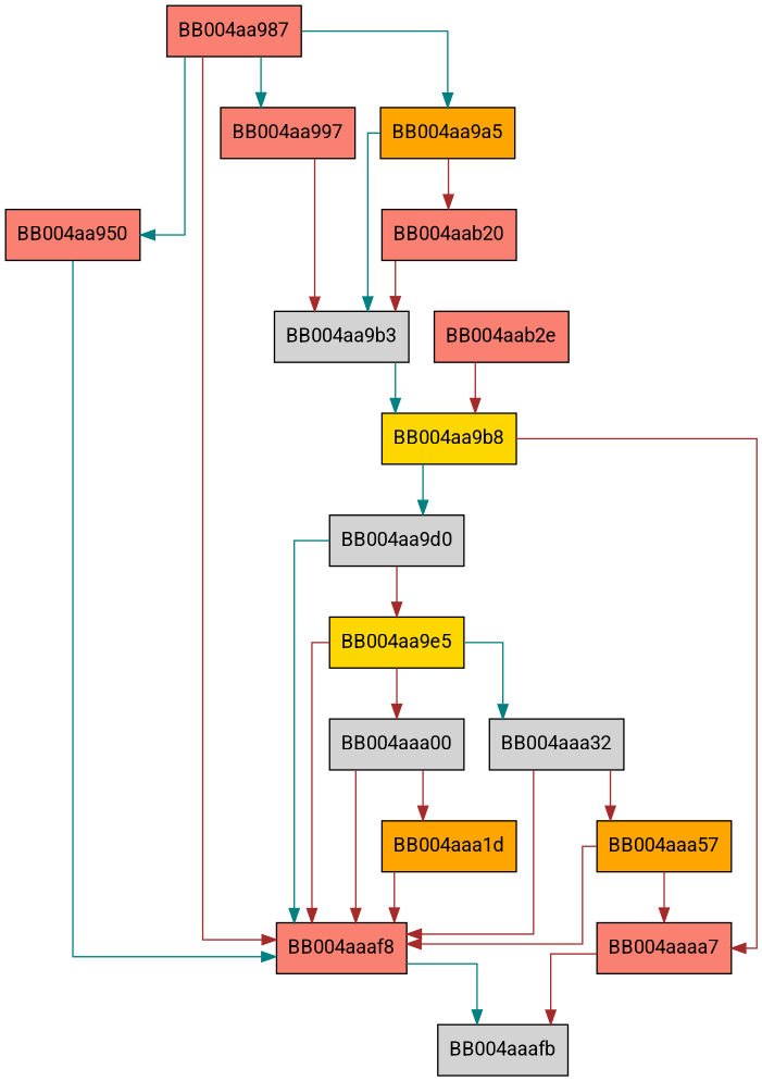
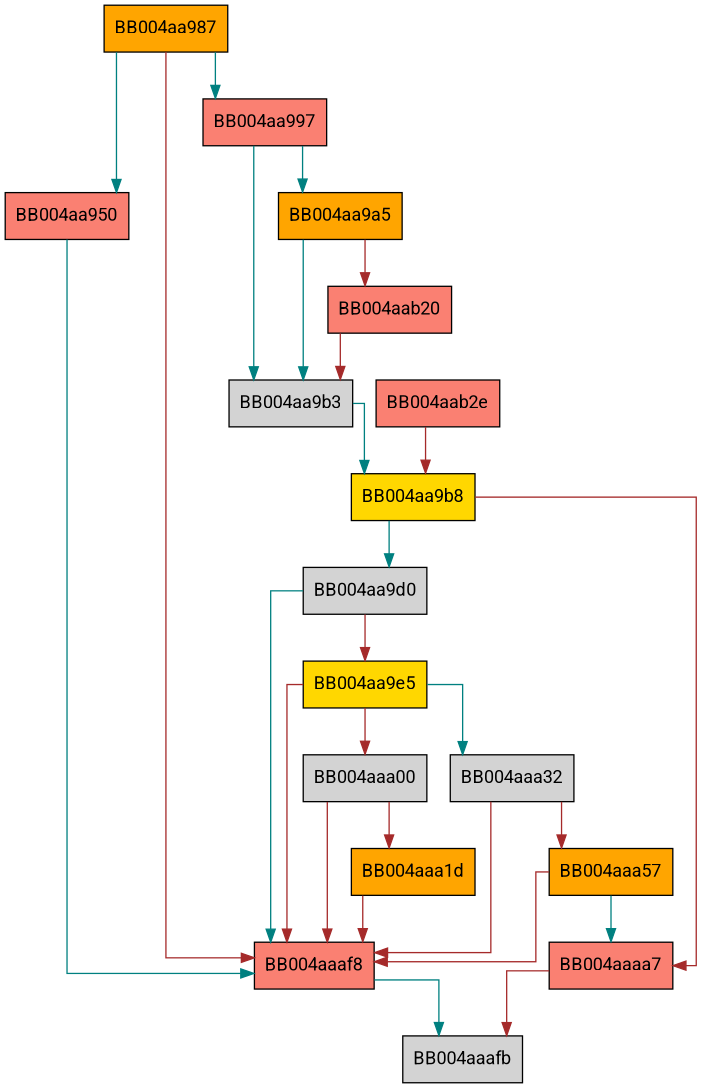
  digraph {
    fontname=Roboto
    splines=ortho
    node [fillcolor=salmon fontname=Roboto shape=box style=filled]
    edge [color=brown fontname=Roboto]
    BB004aa950
    BB004aaaf8
    BB004aaafb [fillcolor=lightgrey]
-   BB004aa987
+   BB004aa987 [fillcolor=orange]
    BB004aa997
    BB004aa9b3 [fillcolor=lightgrey]
    BB004aa9a5 [fillcolor=orange]
    BB004aa9b8 [fillcolor=gold]
    BB004aab20
    BB004aa9d0 [fillcolor=lightgrey]
    BB004aaaa7
    BB004aab2e
    BB004aa9e5 [fillcolor=gold]
    BB004aaa00 [fillcolor=lightgrey]
    BB004aaa32 [fillcolor=lightgrey]
    BB004aaa1d [fillcolor=orange]
    BB004aaa57 [fillcolor=orange]
    BB004aa950 -> BB004aaaf8 [color=teal]
    BB004aaaf8 -> BB004aaafb [color=teal]
    BB004aa987 -> BB004aa950 [color=teal]
    BB004aa987 -> BB004aaaf8
    BB004aa987 -> BB004aa997 [color=teal]
-   BB004aa997 -> BB004aa9b3
-   BB004aa987 -> BB004aa9a5 [color=teal]
+   BB004aa997 -> BB004aa9b3 [color=teal]
+   BB004aa997 -> BB004aa9a5 [color=teal]
    BB004aa9b3 -> BB004aa9b8 [color=teal]
    BB004aa9a5 -> BB004aa9b3 [color=teal]
    BB004aa9a5 -> BB004aab20
    BB004aa9b8 -> BB004aa9d0 [color=teal]
    BB004aa9b8 -> BB004aaaa7
    BB004aab20 -> BB004aa9b3
    BB004aa9d0 -> BB004aaaf8 [color=teal]
    BB004aa9d0 -> BB004aa9e5
    BB004aaaa7 -> BB004aaafb
    BB004aab2e -> BB004aa9b8
    BB004aa9e5 -> BB004aaaf8
    BB004aa9e5 -> BB004aaa00
    BB004aa9e5 -> BB004aaa32 [color=teal]
    BB004aaa00 -> BB004aaaf8
    BB004aaa00 -> BB004aaa1d
    BB004aaa32 -> BB004aaaf8
    BB004aaa32 -> BB004aaa57
    BB004aaa1d -> BB004aaaf8
    BB004aaa57 -> BB004aaaf8
-   BB004aaa57 -> BB004aaaa7
+   BB004aaa57 -> BB004aaaa7 [color=teal]
  }
